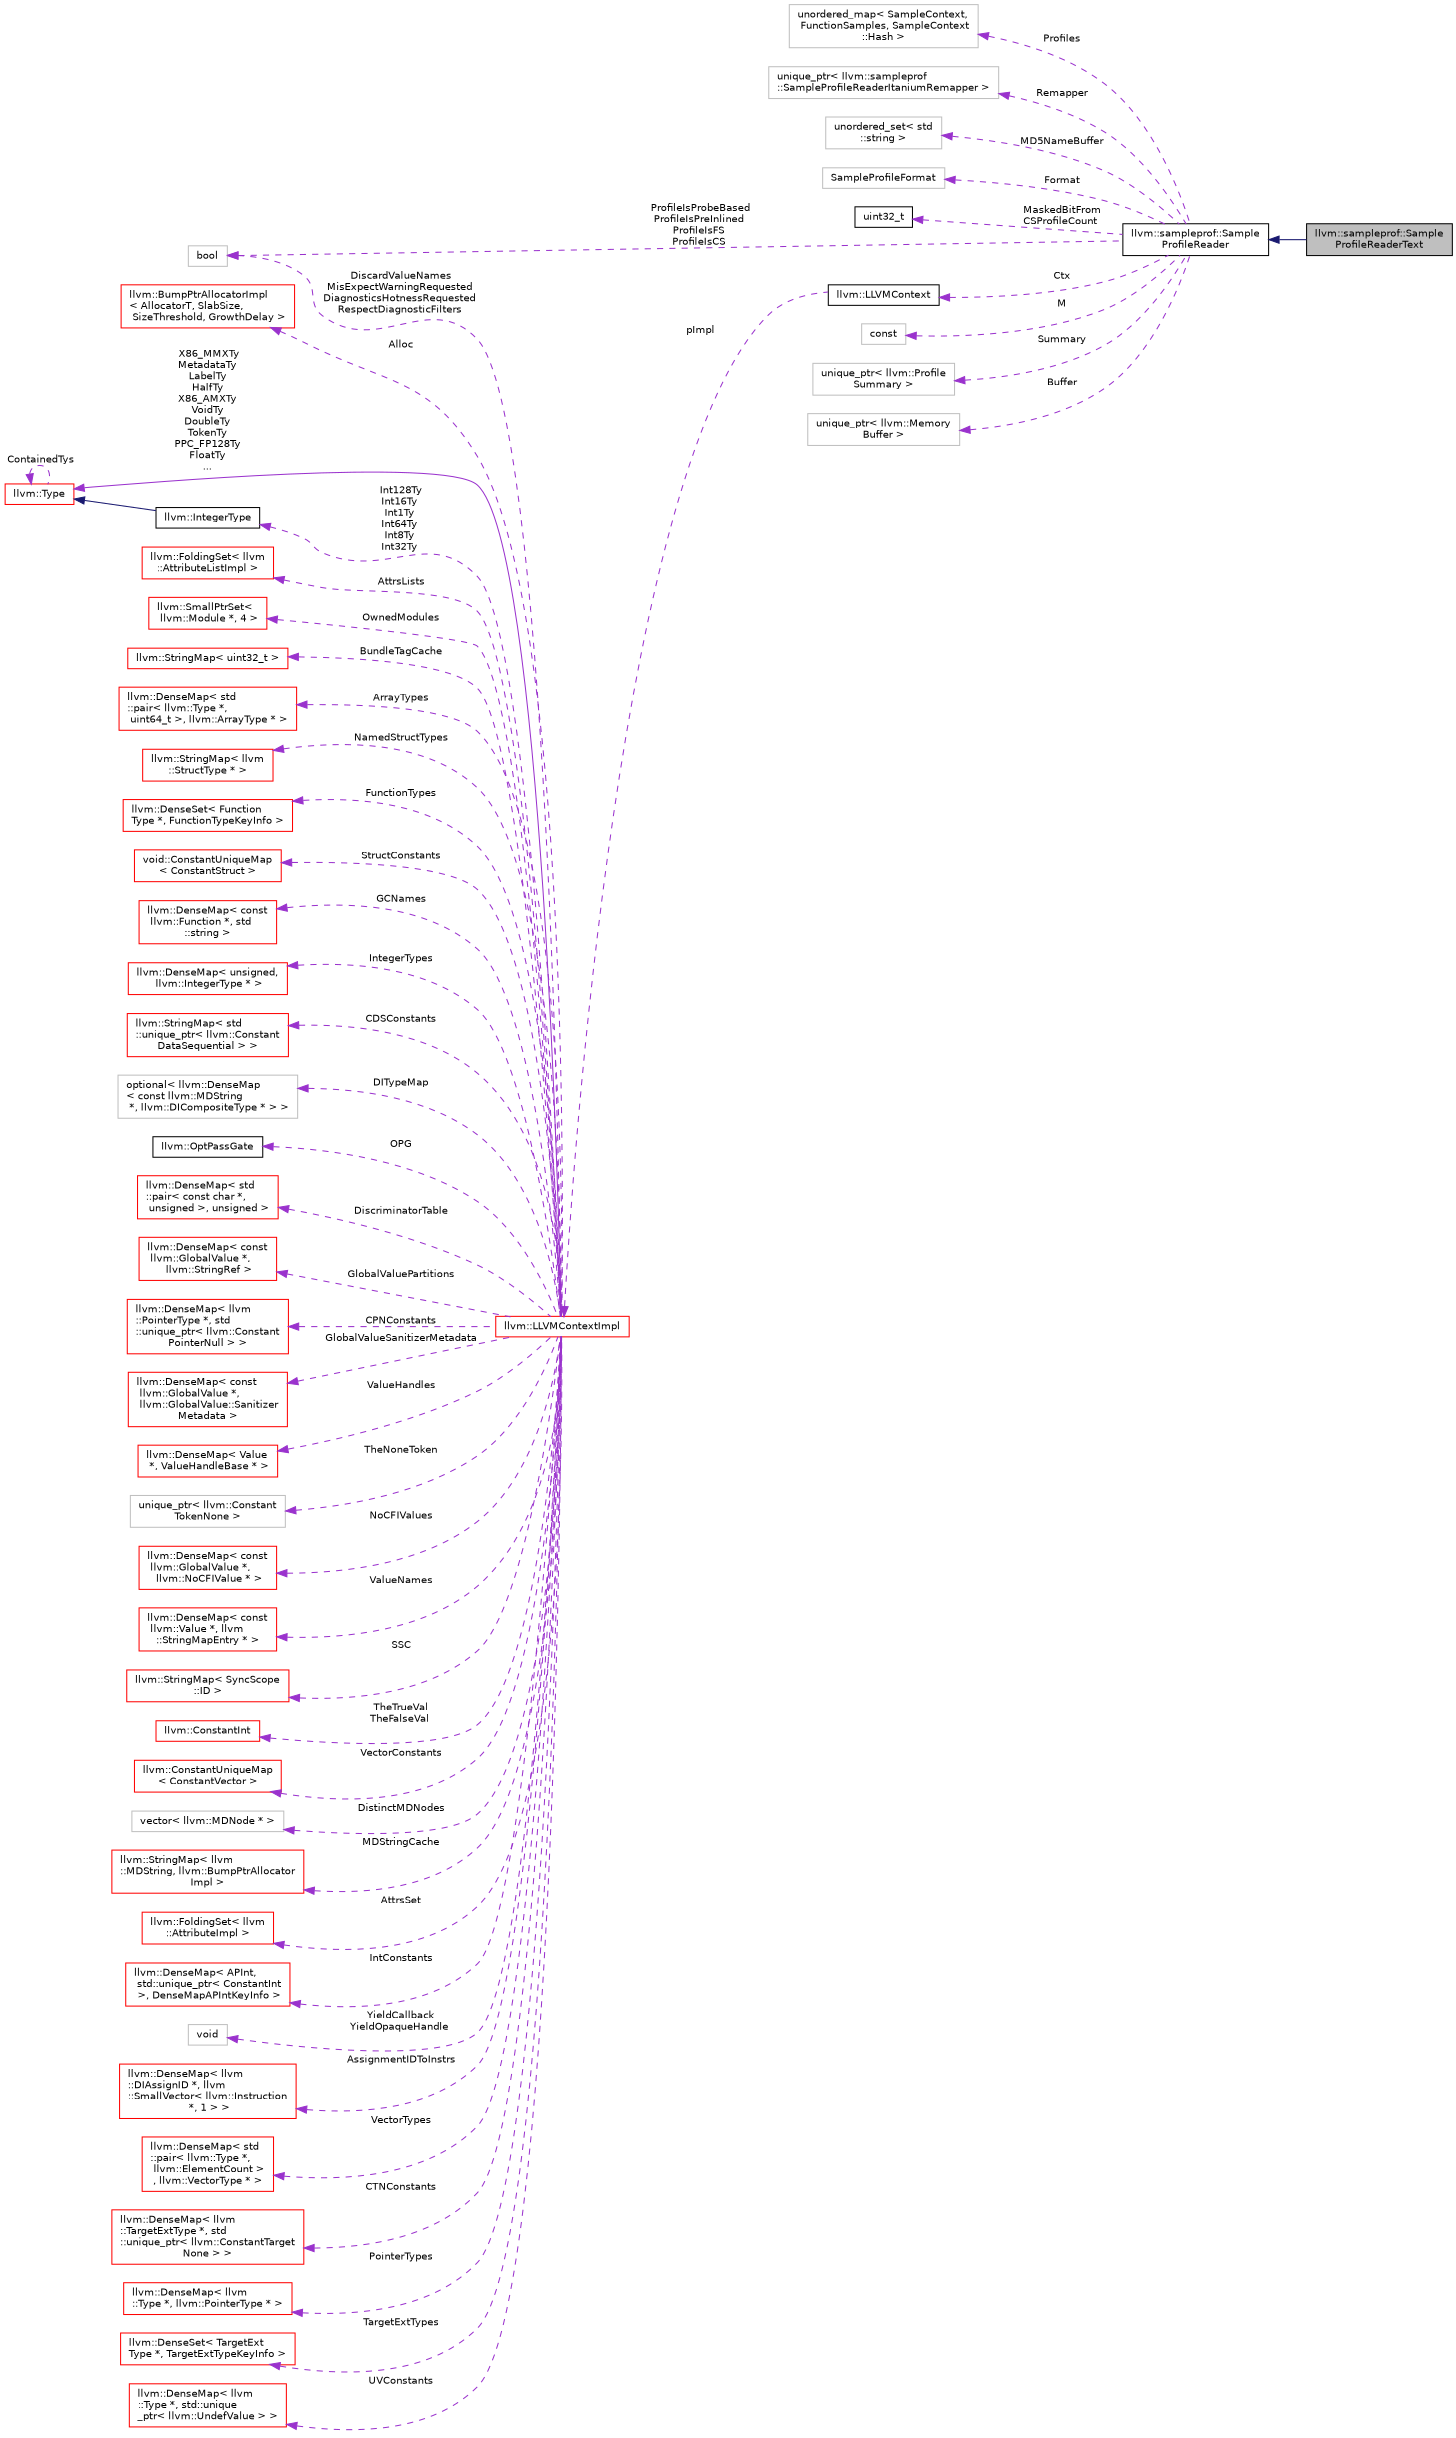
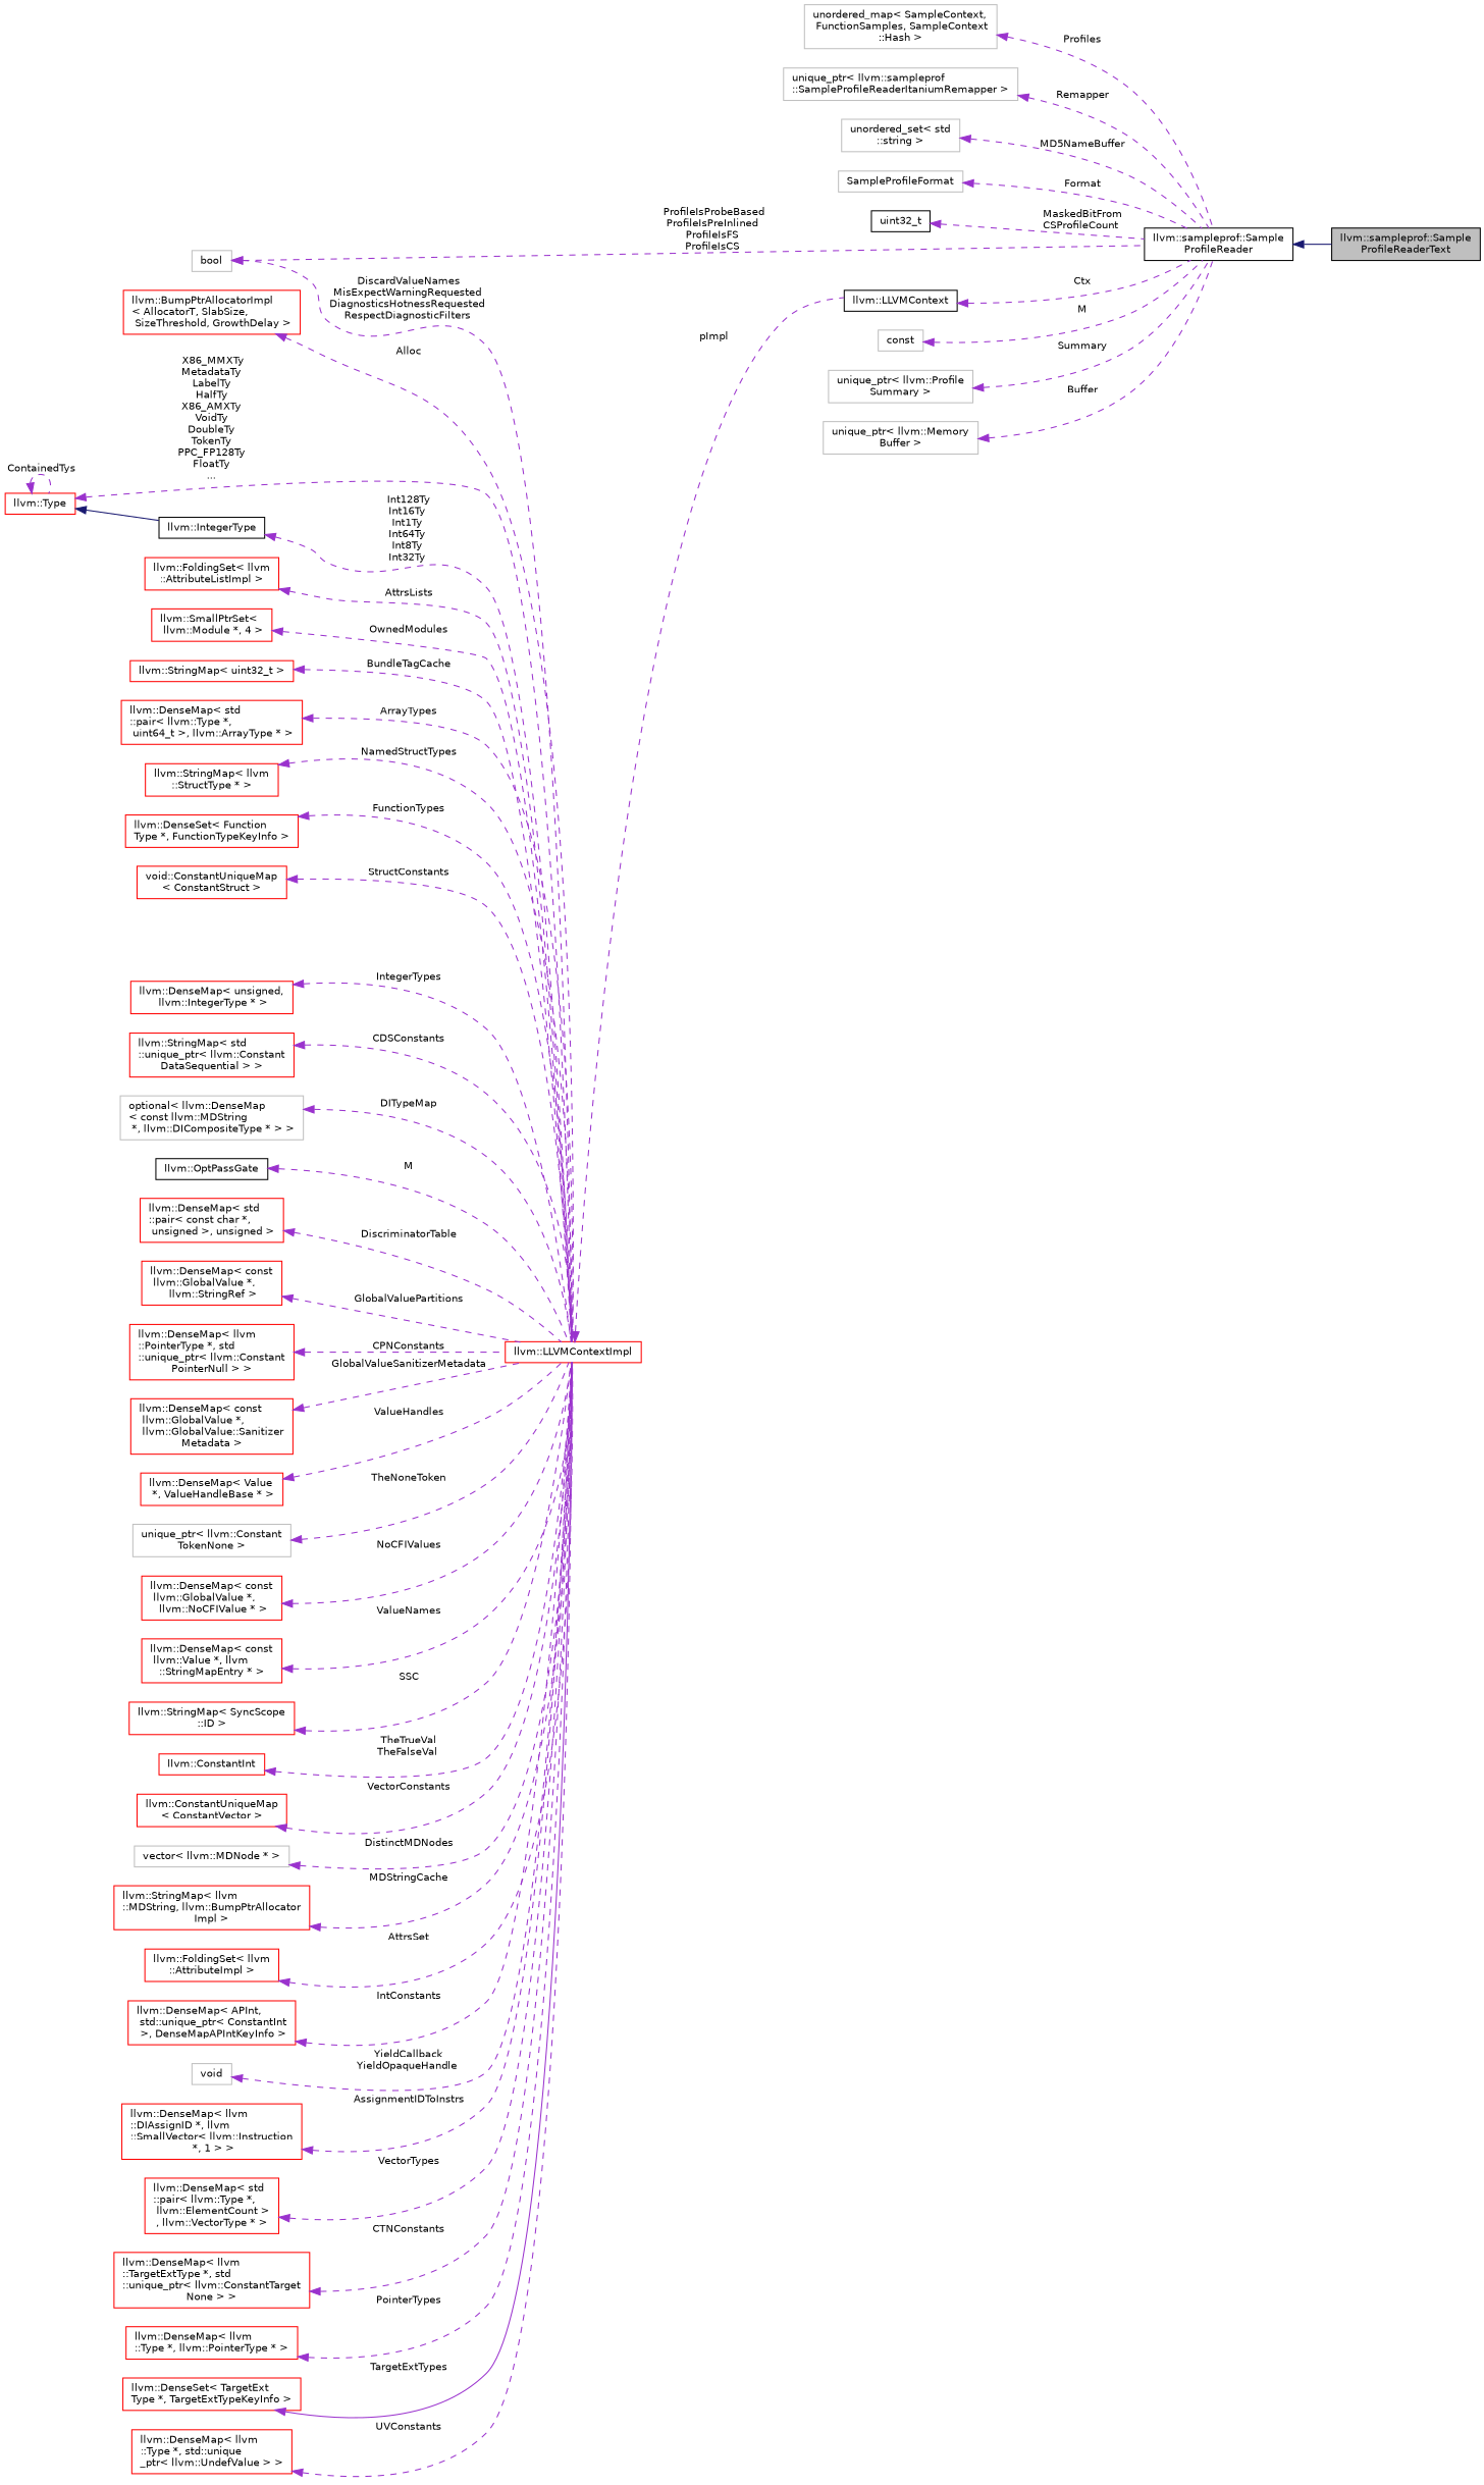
  digraph {
    rankdir=LR
    node [color=red fontname=Helvetica fontsize=10 shape=record]
    edge [color=darkorchid3 dir=back fontname=Helvetica fontsize=10 labelfontname=Helvetica labelfontsize=10 style=dashed]
    n1 [color=black fillcolor=grey75 fontcolor=black height=0.2 label="llvm::sampleprof::Sample\lProfileReaderText" style=filled width=0.4]
    n2 [color=black height=0.2 label="llvm::sampleprof::Sample\lProfileReader" width=0.4]
    n3 [color=grey75 height=0.2 label="unordered_map\< SampleContext,\l FunctionSamples, SampleContext\l::Hash \>" width=0.4]
    n4 [color=grey75 height=0.2 label="unique_ptr\< llvm::sampleprof\l::SampleProfileReaderItaniumRemapper \>" width=0.4]
    n5 [color=grey75 height=0.2 label="unordered_set\< std\l::string \>" width=0.4]
    n6 [color=grey75 height=0.2 label=SampleProfileFormat width=0.4]
    n7 [color=black height=0.2 label=uint32_t width=0.4]
    n8 [color=grey75 height=0.2 label=bool width=0.4]
    n9 [height=0.2 label="llvm::LLVMContextImpl" width=0.4]
    n10 [color=black height=0.2 label="llvm::LLVMContext" width=0.4]
    n11 [height=0.2 label="llvm::BumpPtrAllocatorImpl\l\< AllocatorT, SlabSize,\l SizeThreshold, GrowthDelay \>" width=0.4]
    n12 [height=0.2 label="llvm::Type" width=0.4]
    n13 [color=black height=0.2 label="llvm::IntegerType" width=0.4]
    n14 [height=0.2 label="llvm::FoldingSet\< llvm\l::AttributeListImpl \>" width=0.4]
    n15 [height=0.2 label="llvm::SmallPtrSet\<\l llvm::Module *, 4 \>" width=0.4]
    n16 [height=0.2 label="llvm::StringMap\< uint32_t \>" width=0.4]
    n17 [height=0.2 label="llvm::DenseMap\< std\l::pair\< llvm::Type *,\l uint64_t \>, llvm::ArrayType * \>" width=0.4]
    n18 [height=0.2 label="llvm::StringMap\< llvm\l::StructType * \>" width=0.4]
    n19 [height=0.2 label="llvm::DenseSet\< Function\lType *, FunctionTypeKeyInfo \>" width=0.4]
    n20 [height=0.2 label="void::ConstantUniqueMap\l\< ConstantStruct \>" width=0.4]
-   n21 [height=0.2 label="llvm::DenseMap\< const\l llvm::Function *, std\l::string \>" width=0.4]
    n22 [height=0.2 label="llvm::DenseMap\< unsigned,\l llvm::IntegerType * \>" width=0.4]
    n23 [height=0.2 label="llvm::StringMap\< std\l::unique_ptr\< llvm::Constant\lDataSequential \> \>" width=0.4]
    n24 [color=grey75 height=0.2 label="optional\< llvm::DenseMap\l\< const llvm::MDString\l *, llvm::DICompositeType * \> \>" width=0.4]
    n25 [color=black height=0.2 label="llvm::OptPassGate" width=0.4]
    n26 [height=0.2 label="llvm::DenseMap\< std\l::pair\< const char *,\l unsigned \>, unsigned \>" width=0.4]
    n27 [height=0.2 label="llvm::DenseMap\< const\l llvm::GlobalValue *,\l llvm::StringRef \>" width=0.4]
    n28 [height=0.2 label="llvm::DenseMap\< llvm\l::PointerType *, std\l::unique_ptr\< llvm::Constant\lPointerNull \> \>" width=0.4]
    n29 [height=0.2 label="llvm::DenseMap\< const\l llvm::GlobalValue *,\l llvm::GlobalValue::Sanitizer\lMetadata \>" width=0.4]
    n30 [height=0.2 label="llvm::DenseMap\< Value\l *, ValueHandleBase * \>" width=0.4]
    n31 [color=grey75 height=0.2 label="unique_ptr\< llvm::Constant\lTokenNone \>" width=0.4]
    n32 [height=0.2 label="llvm::DenseMap\< const\l llvm::GlobalValue *,\l llvm::NoCFIValue * \>" width=0.4]
    n33 [height=0.2 label="llvm::DenseMap\< const\l llvm::Value *, llvm\l::StringMapEntry * \>" width=0.4]
    n34 [height=0.2 label="llvm::StringMap\< SyncScope\l::ID \>" width=0.4]
    n35 [height=0.2 label="llvm::ConstantInt" width=0.4]
    n36 [height=0.2 label="llvm::ConstantUniqueMap\l\< ConstantVector \>" width=0.4]
    n37 [color=grey75 height=0.2 label="vector\< llvm::MDNode * \>" width=0.4]
    n38 [height=0.2 label="llvm::StringMap\< llvm\l::MDString, llvm::BumpPtrAllocator\lImpl \>" width=0.4]
    n39 [height=0.2 label="llvm::FoldingSet\< llvm\l::AttributeImpl \>" width=0.4]
    n40 [height=0.2 label="llvm::DenseMap\< APInt,\l std::unique_ptr\< ConstantInt\l \>, DenseMapAPIntKeyInfo \>" width=0.4]
    n41 [color=grey75 height=0.2 label=void width=0.4]
    n42 [height=0.2 label="llvm::DenseMap\< llvm\l::DIAssignID *, llvm\l::SmallVector\< llvm::Instruction\l *, 1 \> \>" width=0.4]
    n43 [height=0.2 label="llvm::DenseMap\< std\l::pair\< llvm::Type *,\l llvm::ElementCount \>\l, llvm::VectorType * \>" width=0.4]
    n44 [height=0.2 label="llvm::DenseMap\< llvm\l::TargetExtType *, std\l::unique_ptr\< llvm::ConstantTarget\lNone \> \>" width=0.4]
    n45 [height=0.2 label="llvm::DenseMap\< llvm\l::Type *, llvm::PointerType * \>" width=0.4]
    n46 [height=0.2 label="llvm::DenseSet\< TargetExt\lType *, TargetExtTypeKeyInfo \>" width=0.4]
    n47 [height=0.2 label="llvm::DenseMap\< llvm\l::Type *, std::unique\l_ptr\< llvm::UndefValue \> \>" width=0.4]
    n48 [color=grey75 height=0.2 label=const width=0.4]
    n49 [color=grey75 height=0.2 label="unique_ptr\< llvm::Profile\lSummary \>" width=0.4]
    n50 [color=grey75 height=0.2 label="unique_ptr\< llvm::Memory\lBuffer \>" width=0.4]
    n2 -> n1 [color=midnightblue style=solid]
    n3 -> n2 [label=" Profiles"]
    n4 -> n2 [label=" Remapper"]
    n5 -> n2 [label=" MD5NameBuffer"]
    n6 -> n2 [label=" Format"]
    n7 -> n2 [label=" MaskedBitFrom\nCSProfileCount"]
    n8 -> n2 [label=" ProfileIsProbeBased\nProfileIsPreInlined\nProfileIsFS\nProfileIsCS"]
    n8 -> n9 [label=" DiscardValueNames\nMisExpectWarningRequested\nDiagnosticsHotnessRequested\nRespectDiagnosticFilters"]
    n9 -> n10 [label=" pImpl"]
    n10 -> n2 [label=" Ctx"]
    n11 -> n9 [label=" Alloc"]
-   n12 -> n9 [label=" X86_MMXTy\nMetadataTy\nLabelTy\nHalfTy\nX86_AMXTy\nVoidTy\nDoubleTy\nTokenTy\nPPC_FP128Ty\nFloatTy\n..." style=solid]
+   n12 -> n9 [label=" X86_MMXTy\nMetadataTy\nLabelTy\nHalfTy\nX86_AMXTy\nVoidTy\nDoubleTy\nTokenTy\nPPC_FP128Ty\nFloatTy\n..."]
    n12 -> n12 [label=" ContainedTys"]
    n12 -> n13 [color=midnightblue style=solid]
    n13 -> n9 [label=" Int128Ty\nInt16Ty\nInt1Ty\nInt64Ty\nInt8Ty\nInt32Ty"]
    n14 -> n9 [label=" AttrsLists"]
    n15 -> n9 [label=" OwnedModules"]
    n16 -> n9 [label=" BundleTagCache"]
    n17 -> n9 [label=" ArrayTypes"]
    n18 -> n9 [label=" NamedStructTypes"]
    n19 -> n9 [label=" FunctionTypes"]
    n20 -> n9 [label=" StructConstants"]
-   n21 -> n9 [label=" GCNames"]
    n22 -> n9 [label=" IntegerTypes"]
    n23 -> n9 [label=" CDSConstants"]
    n24 -> n9 [label=" DITypeMap"]
-   n25 -> n9 [label=" OPG"]
+   n25 -> n9 [label=" M"]
    n26 -> n9 [label=" DiscriminatorTable"]
    n27 -> n9 [label=" GlobalValuePartitions"]
    n28 -> n9 [label=" CPNConstants"]
    n29 -> n9 [label=" GlobalValueSanitizerMetadata"]
    n30 -> n9 [label=" ValueHandles"]
    n31 -> n9 [label=" TheNoneToken"]
    n32 -> n9 [label=" NoCFIValues"]
    n33 -> n9 [label=" ValueNames"]
    n34 -> n9 [label=" SSC"]
    n35 -> n9 [label=" TheTrueVal\nTheFalseVal"]
    n36 -> n9 [label=" VectorConstants"]
    n37 -> n9 [label=" DistinctMDNodes"]
    n38 -> n9 [label=" MDStringCache"]
    n39 -> n9 [label=" AttrsSet"]
    n40 -> n9 [label=" IntConstants"]
    n41 -> n9 [label=" YieldCallback\nYieldOpaqueHandle"]
    n42 -> n9 [label=" AssignmentIDToInstrs"]
    n43 -> n9 [label=" VectorTypes"]
    n44 -> n9 [label=" CTNConstants"]
    n45 -> n9 [label=" PointerTypes"]
-   n46 -> n9 [label=" TargetExtTypes"]
+   n46 -> n9 [label=" TargetExtTypes" style=solid]
    n47 -> n9 [label=" UVConstants"]
    n48 -> n2 [label=" M"]
    n49 -> n2 [label=" Summary"]
    n50 -> n2 [label=" Buffer"]
  }
